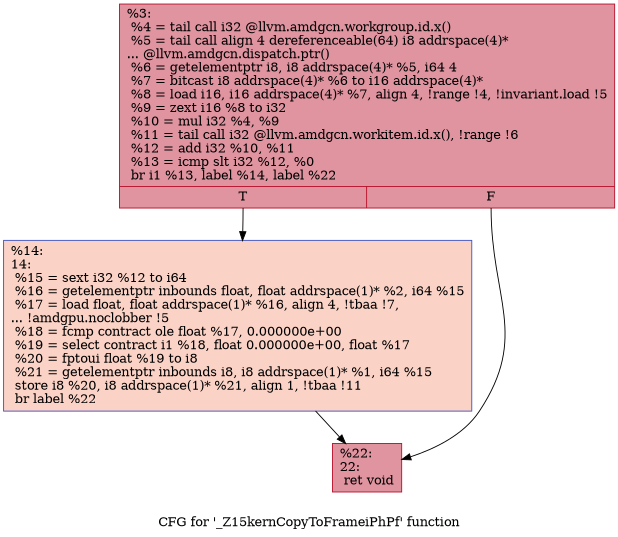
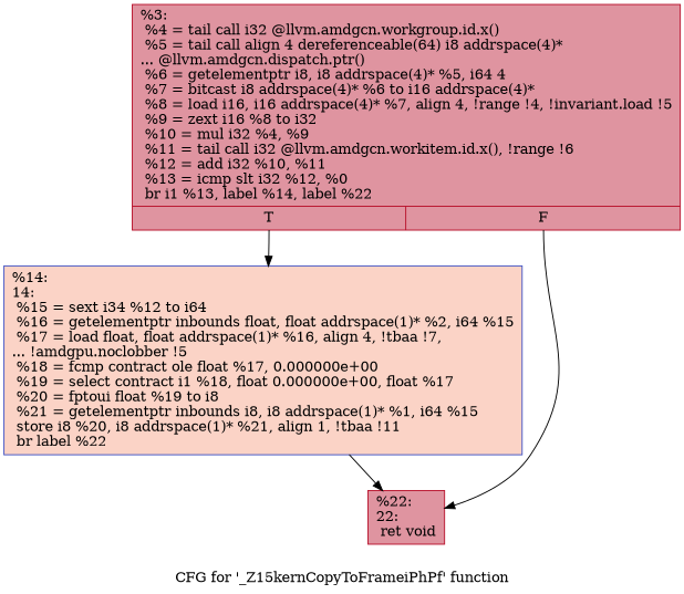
  digraph {
    label="CFG for '_Z15kernCopyToFrameiPhPf' function"
    node [color="#b70d28ff" fillcolor="#b70d2870" shape=record style=filled]
    n1 [label="{%3:\l  %4 = tail call i32 @llvm.amdgcn.workgroup.id.x()\l  %5 = tail call align 4 dereferenceable(64) i8 addrspace(4)*\l... @llvm.amdgcn.dispatch.ptr()\l  %6 = getelementptr i8, i8 addrspace(4)* %5, i64 4\l  %7 = bitcast i8 addrspace(4)* %6 to i16 addrspace(4)*\l  %8 = load i16, i16 addrspace(4)* %7, align 4, !range !4, !invariant.load !5\l  %9 = zext i16 %8 to i32\l  %10 = mul i32 %4, %9\l  %11 = tail call i32 @llvm.amdgcn.workitem.id.x(), !range !6\l  %12 = add i32 %10, %11\l  %13 = icmp slt i32 %12, %0\l  br i1 %13, label %14, label %22\l|{<s0>T|<s1>F}}"]
-   n2 [color="#3d50c3ff" fillcolor="#f59c7d70" label="{%14:\l14:                                               \l  %15 = sext i32 %12 to i64\l  %16 = getelementptr inbounds float, float addrspace(1)* %2, i64 %15\l  %17 = load float, float addrspace(1)* %16, align 4, !tbaa !7,\l... !amdgpu.noclobber !5\l  %18 = fcmp contract ole float %17, 0.000000e+00\l  %19 = select contract i1 %18, float 0.000000e+00, float %17\l  %20 = fptoui float %19 to i8\l  %21 = getelementptr inbounds i8, i8 addrspace(1)* %1, i64 %15\l  store i8 %20, i8 addrspace(1)* %21, align 1, !tbaa !11\l  br label %22\l}"]
+   n2 [color="#3d50c3ff" fillcolor="#f59c7d70" label="{%14:\l14:                                               \l  %15 = sext i34 %12 to i64\l  %16 = getelementptr inbounds float, float addrspace(1)* %2, i64 %15\l  %17 = load float, float addrspace(1)* %16, align 4, !tbaa !7,\l... !amdgpu.noclobber !5\l  %18 = fcmp contract ole float %17, 0.000000e+00\l  %19 = select contract i1 %18, float 0.000000e+00, float %17\l  %20 = fptoui float %19 to i8\l  %21 = getelementptr inbounds i8, i8 addrspace(1)* %1, i64 %15\l  store i8 %20, i8 addrspace(1)* %21, align 1, !tbaa !11\l  br label %22\l}"]
    n3 [label="{%22:\l22:                                               \l  ret void\l}"]
    n1 -> n2 [tailport=s0]
    n1 -> n3 [tailport=s1]
    n2 -> n3
  }
